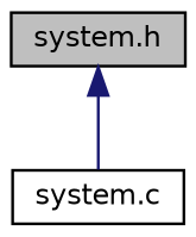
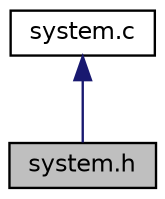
  digraph {
    node [color=black fontname=Helvetica fontsize=10 shape=record style=filled]
    n1 [fillcolor=grey75 fontcolor=black height=0.2 label="system.h" width=0.4]
    n2 [fillcolor=white height=0.2 label="system.c" width=0.4]
-   n1 -> n2 [color=midnightblue dir=back fontname=Helvetica fontsize=10 labelfontname=Helvetica labelfontsize=10 style=solid]
+   n2 -> n1 [color=midnightblue dir=back fontname=Helvetica fontsize=10 labelfontname=Helvetica labelfontsize=10 style=solid]
  }
